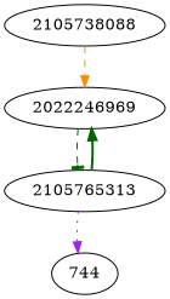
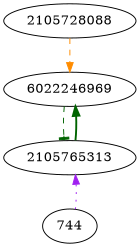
  strict digraph {
    edge [arrowhead=normal color=darkgreen style=dashed]
-   2105738088
-   2022246969
+   2105738088 [label=2105728088]
+   2022246969 [label=6022246969]
    2105765313
    n4 [label=744]
    2105738088 -> 2022246969 [color=darkorange]
    2022246969 -> 2105765313 [arrowhead=tee]
    2105765313 -> 2022246969 [style=bold]
-   2105765313 -> n4 [color=purple style=dotted]
+   n4 -> 2105765313 [color=purple style=dotted]
  }
